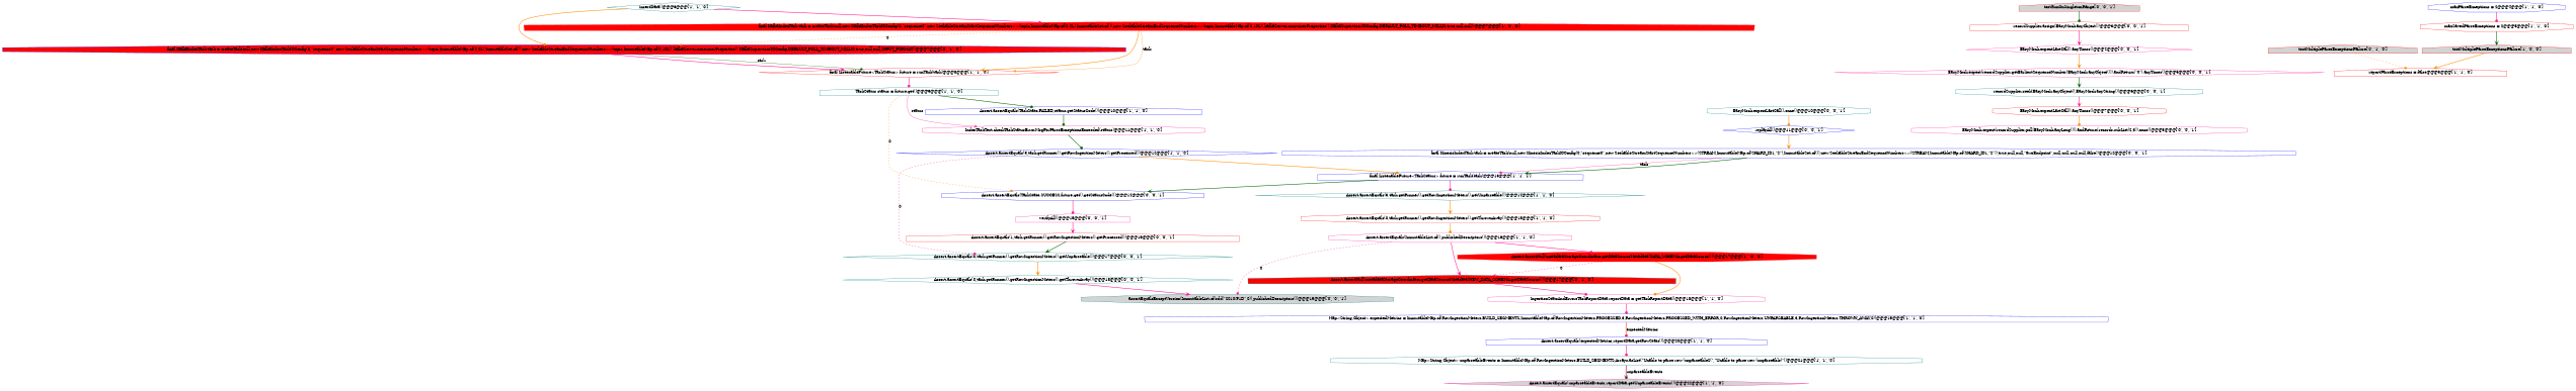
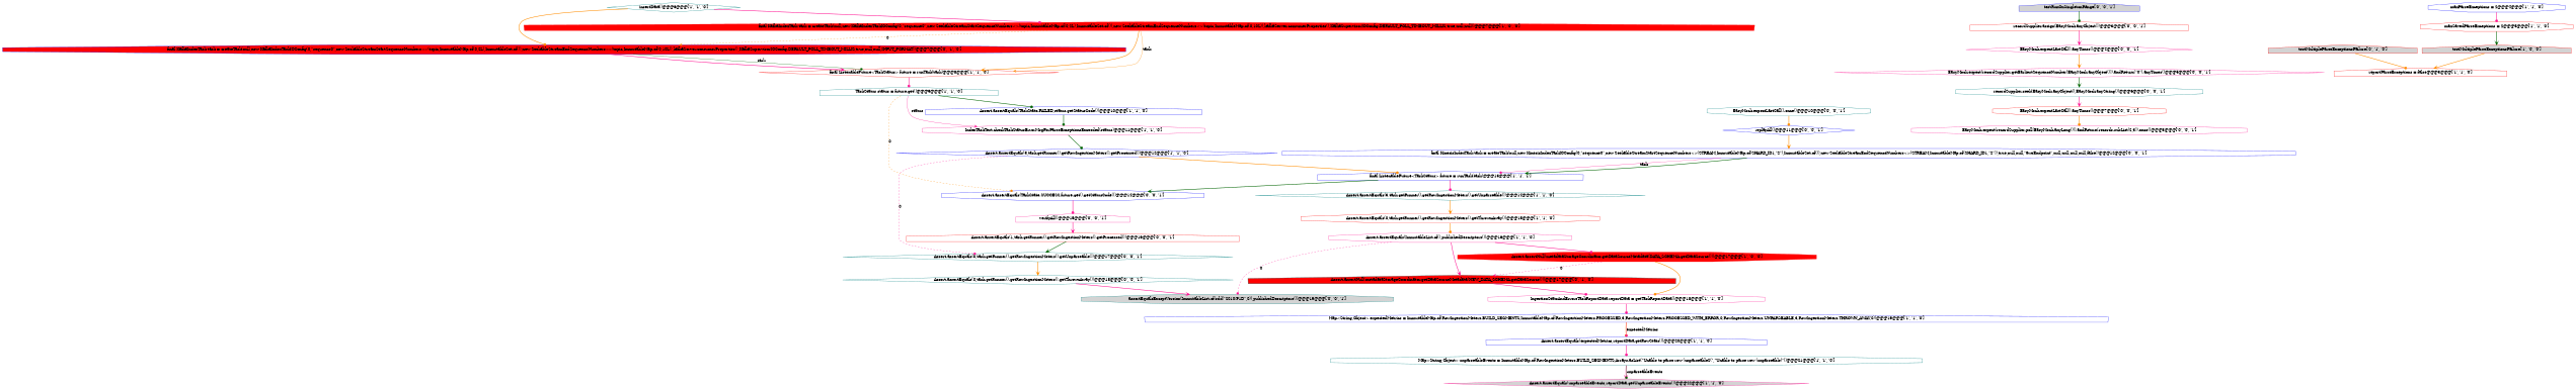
  digraph {
    node [color=blue fillcolor=white shape=octagon style=filled]
    edge [arrowhead=dot color=deeppink style=bold]
    n1 [label="final ListenableFuture<TaskStatus> future = runTask(task)@@@13@@@['1', '1', '1']" shape=house]
    n2 [color=teal label="Assert.assertEquals(3,task.getRunner().getRowIngestionMeters().getUnparseable())@@@14@@@['1', '1', '0']" shape=diamond]
    n3 [label="Assert.assertEquals(TaskState.SUCCESS,future.get().getStatusCode())@@@14@@@['0', '0', '1']"]
    n4 [color=red label="Assert.assertEquals(0,task.getRunner().getRowIngestionMeters().getThrownAway())@@@15@@@['1', '1', '0']"]
    n5 [color=deeppink label="verifyAll()@@@15@@@['0', '0', '1']" shape=house]
    n6 [color=deeppink label="Assert.assertEquals(ImmutableList.of(),publishedDescriptors())@@@16@@@['1', '1', '0']"]
    n7 [label="Assert.assertEquals(3,task.getRunner().getRowIngestionMeters().getProcessed())@@@12@@@['1', '1', '0']" shape=diamond]
    n8 [color=teal label="Assert.assertEquals(0,task.getRunner().getRowIngestionMeters().getUnparseable())@@@17@@@['0', '0', '1']" shape=diamond]
    n9 [color=teal label="Assert.assertEquals(0,task.getRunner().getRowIngestionMeters().getThrownAway())@@@18@@@['0', '0', '1']" shape=diamond]
    n10 [color=deeppink fillcolor=lightgray label="Assert.assertEquals(unparseableEvents,reportData.getUnparseableEvents())@@@22@@@['1', '1', '0']" shape=diamond]
    n11 [color=red label="final ListenableFuture<TaskStatus> future = runTask(task)@@@8@@@['1', '1', '0']" shape=diamond]
    n12 [color=teal label="TaskStatus status = future.get()@@@9@@@['1', '1', '0']" shape=house]
    n13 [color=deeppink label="IndexTaskTest.checkTaskStatusErrorMsgForParseExceptionsExceeded(status)@@@11@@@['1', '1', '0']"]
    n14 [label="Assert.assertEquals(TaskState.FAILED,status.getStatusCode())@@@10@@@['1', '1', '0']" shape=house]
    n15 [color=red fillcolor=red label="Assert.assertNull(metadataStorageCoordinator.getDataSourceMetadata(DATA_SCHEMA.getDataSource()))@@@17@@@['1', '0', '0']"]
    n16 [color=teal fillcolor=red label="Assert.assertNull(metadataStorageCoordinator.getDataSourceMetadata(NEW_DATA_SCHEMA.getDataSource()))@@@17@@@['0', '1', '0']" shape=house]
    n17 [color=deeppink label="IngestionStatsAndErrorsTaskReportData reportData = getTaskReportData()@@@18@@@['1', '1', '0']"]
    n18 [label="Map<String,Object> expectedMetrics = ImmutableMap.of(RowIngestionMeters.BUILD_SEGMENTS,ImmutableMap.of(RowIngestionMeters.PROCESSED,3,RowIngestionMeters.PROCESSED_WITH_ERROR,0,RowIngestionMeters.UNPARSEABLE,3,RowIngestionMeters.THROWN_AWAY,0))@@@19@@@['1', '1', '0']" shape=house]
    n19 [color=deeppink label="EasyMock.expect(recordSupplier.poll(EasyMock.anyLong())).andReturn(records.subList(2,3)).once()@@@8@@@['0', '0', '1']"]
    n20 [color=teal fillcolor=lightgray label="assertEqualsExceptVersion(ImmutableList.of(sdd(\"2010/P1D\",0)),publishedDescriptors())@@@19@@@['0', '0', '1']"]
    n21 [color=red label="recordSupplier.assign(EasyMock.anyObject())@@@3@@@['0', '0', '1']" shape=house]
    n22 [color=deeppink label="EasyMock.expectLastCall().anyTimes()@@@4@@@['0', '0', '1']" shape=diamond]
    n23 [color=deeppink label="EasyMock.expect(recordSupplier.getEarliestSequenceNumber(EasyMock.anyObject())).andReturn(\"0\").anyTimes()@@@5@@@['0', '0', '1']" shape=diamond]
    n24 [color=teal label="insertData()@@@6@@@['1', '1', '0']" shape=diamond]
    n25 [color=red fillcolor=red label="final KafkaIndexTask task = createTask(null,new KafkaIndexTaskIOConfig(0,\"sequence0\",new SeekableStreamStartSequenceNumbers<>(topic,ImmutableMap.of(0,2L),ImmutableSet.of()),new SeekableStreamEndSequenceNumbers<>(topic,ImmutableMap.of(0,10L)),kafkaServer.consumerProperties(),KafkaSupervisorIOConfig.DEFAULT_POLL_TIMEOUT_MILLIS,true,null,null))@@@7@@@['1', '0', '0']" shape=house]
    n26 [fillcolor=red label="final KafkaIndexTask task = createTask(null,new KafkaIndexTaskIOConfig(0,\"sequence0\",new SeekableStreamStartSequenceNumbers<>(topic,ImmutableMap.of(0,2L),ImmutableSet.of()),new SeekableStreamEndSequenceNumbers<>(topic,ImmutableMap.of(0,10L)),kafkaServer.consumerProperties(),KafkaSupervisorIOConfig.DEFAULT_POLL_TIMEOUT_MILLIS,true,null,null,INPUT_FORMAT))@@@7@@@['0', '1', '0']"]
    n27 [label="replayAll()@@@11@@@['0', '0', '1']" shape=diamond]
    n28 [label="final KinesisIndexTask task = createTask(null,new KinesisIndexTaskIOConfig(0,\"sequence0\",new SeekableStreamStartSequenceNumbers<>(STREAM,ImmutableMap.of(SHARD_ID1,\"2\"),ImmutableSet.of()),new SeekableStreamEndSequenceNumbers<>(STREAM,ImmutableMap.of(SHARD_ID1,\"2\")),true,null,null,\"awsEndpoint\",null,null,null,null,false))@@@12@@@['0', '0', '1']"]
    n29 [color=red label="Assert.assertEquals(1,task.getRunner().getRowIngestionMeters().getProcessed())@@@16@@@['0', '0', '1']" shape=house]
    n30 [color=red label="maxSavedParseExceptions = 2@@@5@@@['1', '1', '0']"]
    n31 [color=red fillcolor=lightgray label="testMultipleParseExceptionsFailure['1', '0', '0']" shape=house]
    n32 [color=teal label="recordSupplier.seek(EasyMock.anyObject(),EasyMock.anyString())@@@6@@@['0', '0', '1']"]
    n33 [color=red label="EasyMock.expectLastCall().anyTimes()@@@7@@@['0', '0', '1']"]
    n34 [label="Assert.assertEquals(expectedMetrics,reportData.getRowStats())@@@20@@@['1', '1', '0']" shape=house]
    n35 [color=teal label="Map<String,Object> unparseableEvents = ImmutableMap.of(RowIngestionMeters.BUILD_SEGMENTS,Arrays.asList(\"Unable to parse row (unparseable2(\",\"Unable to parse row (unparseable(\"))@@@21@@@['1', '1', '0']"]
    n36 [color=teal label="EasyMock.expectLastCall().once()@@@10@@@['0', '0', '1']"]
-   n37 [color=red fillcolor=lightgray label="testRunOnSingletonRange['0', '0', '1']" shape=house]
+   n37 [fillcolor=lightgray label="testRunOnSingletonRange['0', '0', '1']" shape=house]
    n38 [label="maxParseExceptions = 2@@@4@@@['1', '1', '0']"]
    n39 [color=red label="reportParseExceptions = false@@@3@@@['1', '1', '0']" shape=house]
    n40 [color=red fillcolor=lightgray label="testMultipleParseExceptionsFailure['0', '1', '0']" shape=house]
    n1 -> n2
    n1 -> n3 [arrowhead=vee color=darkgreen]
    n2 -> n4 [arrowhead=vee color=darkorange]
    n3 -> n5
    n4 -> n6 [color=darkorange]
    n5 -> n29 [arrowhead=vee]
    n6 -> n15
    n6 -> n16 [arrowhead=vee]
    n6 -> n20 [label=0 style=dashed]
    n7 -> n1 [color=darkorange]
    n7 -> n8 [label=0 style=dashed]
    n8 -> n9 [arrowhead=vee color=darkorange]
    n9 -> n20 [arrowhead=vee]
    n11 -> n12
    n12 -> n3 [color=darkorange label=0 style=dashed]
    n12 -> n13 [arrowhead=vee label=status style=solid]
    n12 -> n14 [color=darkgreen]
    n13 -> n7 [color=darkgreen]
    n14 -> n13 [color=darkgreen]
    n15 -> n16 [arrowhead=vee label=0 style=dashed]
    n15 -> n17 [color=darkorange]
    n16 -> n17
    n17 -> n18
    n18 -> n34 [color=darkorange]
    n18 -> n34 [label=expectedMetrics style=solid]
    n21 -> n22 [arrowhead=vee]
    n22 -> n23 [arrowhead=vee color=darkorange]
    n23 -> n32 [arrowhead=vee color=darkgreen]
    n24 -> n25
    n24 -> n26 [color=darkorange]
    n25 -> n11 [arrowhead=vee color=darkorange label=task style=solid]
    n25 -> n11 [arrowhead=vee color=darkorange]
    n25 -> n26 [arrowhead=vee color=darkorange label=0 style=dashed]
    n26 -> n11 [color=darkgreen label=task style=solid]
    n26 -> n11 [arrowhead=vee]
    n27 -> n28 [arrowhead=vee color=darkorange]
    n28 -> n1 [label=task style=solid]
    n28 -> n1 [arrowhead=vee color=darkgreen]
    n29 -> n8 [arrowhead=vee color=darkgreen]
    n30 -> n31 [arrowhead=vee color=darkgreen]
    n31 -> n39 [arrowhead=vee color=darkorange]
    n32 -> n33 [arrowhead=vee]
    n33 -> n19 [color=darkorange]
    n34 -> n35
    n35 -> n10 [arrowhead=vee]
    n35 -> n10 [color=darkgreen label=unparseableEvents style=solid]
    n36 -> n27 [color=darkorange]
    n37 -> n21 [color=darkgreen]
    n38 -> n30
-   n40 -> n39 [color=darkorange style=dashed]
+   n40 -> n39 [color=darkorange]
  }
